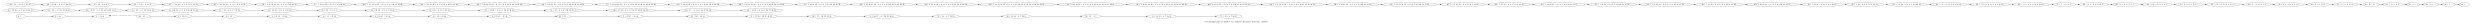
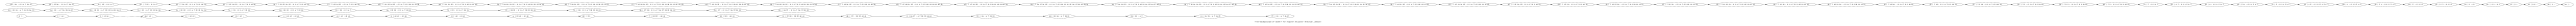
  digraph {
    fontname="JetBrains Mono"
    label="Tree-decomposition of width 4 for register allocator (function _delwin)"
    rankdir=LR
    node [fontname="JetBrains Mono"]
    edge [fontname="JetBrains Mono"]
    n1 [label="0 | : "]
    n2 [label="1 | 44 : "]
    n3 [label="2 | 43 44 : "]
    n4 [label="86 | 43 : "]
    n5 [label="3 | 42 43 : "]
    n6 [label="85 | 42 : "]
    n7 [label="4 | 41 42 : 42 43 "]
    n8 [label="84 | 41 : 42 43 "]
    n9 [label="5 | 40 41 : 42 43 "]
    n10 [label="83 | 40 : 42 43 "]
    n11 [label="6 | 39 40 : 42 43 "]
    n12 [label="82 | 39 : "]
    n13 [label="7 | 38 39 : 40 41 "]
    n14 [label="81 | 38 : 40 41 "]
    n15 [label="8 | 37 38 : 38 39 40 41 "]
    n16 [label="80 | 37 : 38 39 40 41 "]
    n17 [label="9 | 36 37 : 6 7 38 39 40 41 "]
    n18 [label="79 | 36 : 6 7 38 39 "]
    n19 [label="10 | 35 36 : 6 7 38 39 "]
    n20 [label="78 | 35 : 6 7 "]
    n21 [label="11 | 34 35 : 6 7 36 37 "]
    n22 [label="77 | 34 : 6 7 36 37 "]
    n23 [label="12 | 33 34 : 6 7 34 35 36 37 "]
    n24 [label="76 | 33 : 6 7 34 35 36 37 "]
    n25 [label="13 | 32 33 : 6 7 32 33 34 35 36 37 "]
    n26 [label="75 | 32 : 6 7 32 33 34 35 "]
    n27 [label="14 | 31 32 : 0 1 6 7 32 33 34 35 "]
    n28 [label="74 | 31 : 0 1 6 7 32 33 "]
    n29 [label="15 | 30 31 : 0 1 6 7 32 33 "]
    n30 [label="73 | 30 : 0 1 6 7 "]
    n31 [label="16 | 29 30 : 0 1 6 7 30 31 "]
    n32 [label="72 | 29 : 0 1 6 7 30 31 "]
    n33 [label="17 | 28 29 : 0 1 6 7 28 29 30 31 "]
    n34 [label="71 | 28 : 0 1 6 7 28 29 30 31 "]
    n35 [label="18 | 27 28 : 0 1 6 7 26 27 28 29 30 31 "]
    n36 [label="70 | 27 : 0 1 6 7 26 27 28 29 "]
    n37 [label="19 | 26 27 : 0 1 6 7 26 27 28 29 "]
    n38 [label="69 | 26 : 0 1 6 7 26 27 "]
    n39 [label="20 | 25 26 : 0 1 6 7 26 27 "]
    n40 [label="68 | 25 : 0 1 6 7 "]
    n41 [label="21 | 7 25 : 0 1 6 7 "]
    n42 [label="22 | 7 24 25 : 0 1 6 7 8 9 10 11 "]
    n43 [label="23 | 7 23 24 25 : 0 1 6 7 8 9 10 11 "]
    n44 [label="24 | 7 22 23 24 25 : 0 1 6 7 8 9 10 11 "]
    n45 [label="67 | 7 22 24 25 : 0 1 6 7 8 9 10 11 "]
    n46 [label="25 | 7 21 22 24 25 : 0 1 6 7 8 9 10 11 24 25 "]
    n47 [label="66 | 7 21 24 25 : 0 1 6 7 8 9 10 11 24 25 "]
    n48 [label="26 | 7 20 21 24 25 : 0 1 6 7 8 9 10 11 22 23 24 25 "]
    n49 [label="65 | 7 20 24 25 : 0 1 6 7 8 9 10 11 22 23 24 25 "]
    n50 [label="27 | 7 19 20 24 25 : 0 1 6 7 8 9 10 11 20 21 22 23 24 25 "]
    n51 [label="64 | 7 19 24 25 : 0 1 6 7 8 9 10 11 20 21 22 23 "]
    n52 [label="28 | 7 18 19 24 25 : 0 1 6 7 8 9 10 11 20 21 22 23 "]
    n53 [label="63 | 7 18 24 25 : 0 1 6 7 8 9 10 11 20 21 "]
    n54 [label="29 | 7 17 18 24 25 : 0 1 6 7 8 9 10 11 18 19 20 21 "]
    n55 [label="62 | 7 17 24 25 : 0 1 6 7 8 9 10 11 18 19 20 21 "]
    n56 [label="30 | 7 16 17 24 25 : 0 1 6 7 8 9 10 11 14 15 16 17 18 19 20 21 "]
    n57 [label="61 | 7 16 24 25 : 0 1 6 7 8 9 10 11 14 15 16 17 18 19 "]
    n58 [label="31 | 7 15 16 24 25 : 0 1 6 7 8 9 10 11 14 15 16 17 18 19 "]
    n59 [label="60 | 7 15 24 25 : 0 1 6 7 8 9 10 11 14 15 16 17 "]
    n60 [label="32 | 7 14 15 24 25 : 0 1 6 7 8 9 10 11 14 15 16 17 "]
    n61 [label="59 | 7 14 24 25 : 0 1 6 7 8 9 10 11 14 15 "]
    n62 [label="33 | 7 13 14 24 25 : 0 1 6 7 8 9 10 11 14 15 "]
    n63 [label="87 | 7 13 24 25 : 0 1 6 7 8 9 10 11 "]
    n64 [label="58 | 7 13 24 : 0 1 6 7 8 9 10 11 "]
    n65 [label="34 | 7 12 13 24 : 0 1 6 7 8 9 10 11 12 13 "]
    n66 [label="57 | 7 12 24 : 0 1 6 7 8 9 10 11 12 13 "]
    n67 [label="35 | 7 11 12 24 : 0 1 6 7 8 9 10 11 12 13 "]
    n68 [label="56 | 7 11 24 : 0 1 6 7 8 9 10 11 12 13 "]
    n69 [label="36 | 7 10 11 24 : 0 1 6 7 8 9 10 11 12 13 "]
    n70 [label="88 | 7 10 24 : 0 1 6 7 8 9 10 11 "]
    n71 [label="55 | 7 10 : 0 1 6 7 8 9 10 11 "]
    n72 [label="37 | 7 9 10 : 0 1 6 7 8 9 10 11 "]
    n73 [label="54 | 7 9 : 0 1 6 7 8 9 10 11 "]
    n74 [label="38 | 7 8 9 : 0 1 6 7 8 9 10 11 "]
    n75 [label="89 | 7 9 : 0 1 6 7 8 9 10 11 "]
    n76 [label="53 | 7 : 0 1 6 7 "]
    n77 [label="39 | 6 7 : 0 1 4 5 6 7 "]
    n78 [label="52 | 6 : 0 1 4 5 6 7 "]
    n79 [label="40 | 5 6 : 0 1 4 5 6 7 "]
    n80 [label="51 | 5 : 0 1 4 5 6 7 "]
    n81 [label="41 | 4 5 : 0 1 2 3 4 5 6 7 "]
    n82 [label="50 | 4 : 0 1 2 3 4 5 "]
    n83 [label="42 | 3 4 : 0 1 2 3 4 5 "]
    n84 [label="49 | 3 : 0 1 2 3 "]
    n85 [label="43 | 2 3 : 0 1 2 3 "]
    n86 [label="48 | 2 : 0 1 "]
    n87 [label="44 | 1 2 : 0 1 "]
    n88 [label="47 | 1 : "]
    n89 [label="45 | 0 1 : "]
    n90 [label="90 | 1 : "]
    n91 [label="46 | : "]
    n1 -> n2
    n2 -> n3
-   n4 -> n3
+   n3 -> n4
    n4 -> n5
    n5 -> n6
    n6 -> n7
    n7 -> n8
    n8 -> n9
    n9 -> n10
    n10 -> n11
    n11 -> n12
    n12 -> n13
    n13 -> n14
    n14 -> n15
    n15 -> n16
    n16 -> n17
    n17 -> n18
    n18 -> n19
    n19 -> n20
    n20 -> n21
    n21 -> n22
    n23 -> n24
    n24 -> n25
    n25 -> n26
    n26 -> n27
    n27 -> n28
    n28 -> n29
    n29 -> n30
    n30 -> n31
    n31 -> n32
    n32 -> n33
    n33 -> n34
    n34 -> n35
    n35 -> n36
    n36 -> n37
    n38 -> n39
    n39 -> n40
    n40 -> n41
    n41 -> n42
    n42 -> n43
    n43 -> n44
    n44 -> n45
    n45 -> n46
    n46 -> n47
    n47 -> n48
    n48 -> n49
    n49 -> n50
    n50 -> n51
    n51 -> n52
    n52 -> n53
    n53 -> n54
    n54 -> n55
    n55 -> n56
    n56 -> n57
    n57 -> n58
    n58 -> n59
    n59 -> n60
    n60 -> n61
    n61 -> n62
    n62 -> n63
    n63 -> n64
    n64 -> n65
    n65 -> n66
    n66 -> n67
    n67 -> n68
    n68 -> n69
    n69 -> n70
    n70 -> n71
    n71 -> n72
    n72 -> n73
    n73 -> n74
    n74 -> n75
    n75 -> n76
    n76 -> n77
    n77 -> n78
    n78 -> n79
    n79 -> n80
    n80 -> n81
    n81 -> n82
    n82 -> n83
    n83 -> n84
    n84 -> n85
    n85 -> n86
    n86 -> n87
    n87 -> n88
    n88 -> n89
    n89 -> n90
    n90 -> n91
  }
